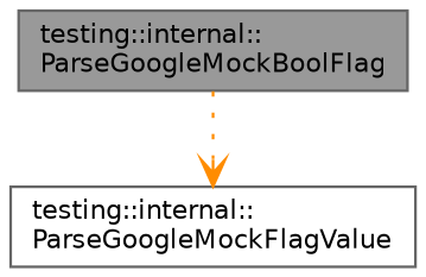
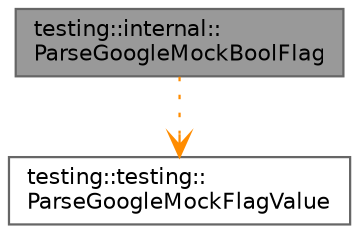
  digraph {
    rankdir=TB
    node [fontname=Helvetica fontsize=10 shape=box style=filled]
    n1 [color=gray40 fillcolor=grey60 fontcolor=black height=0.2 label="testing::internal::\lParseGoogleMockBoolFlag" width=0.4]
-   n2 [color=grey40 fillcolor=white height=0.2 label="testing::internal::\lParseGoogleMockFlagValue" width=0.4]
+   n2 [color=grey40 fillcolor=white height=0.2 label="testing::testing::\lParseGoogleMockFlagValue" width=0.4]
    n1 -> n2 [color=darkorange fontname=Helvetica fontsize=10 labelfontname=Helvetica labelfontsize=10 style=dotted arrowhead=vee]
  }
